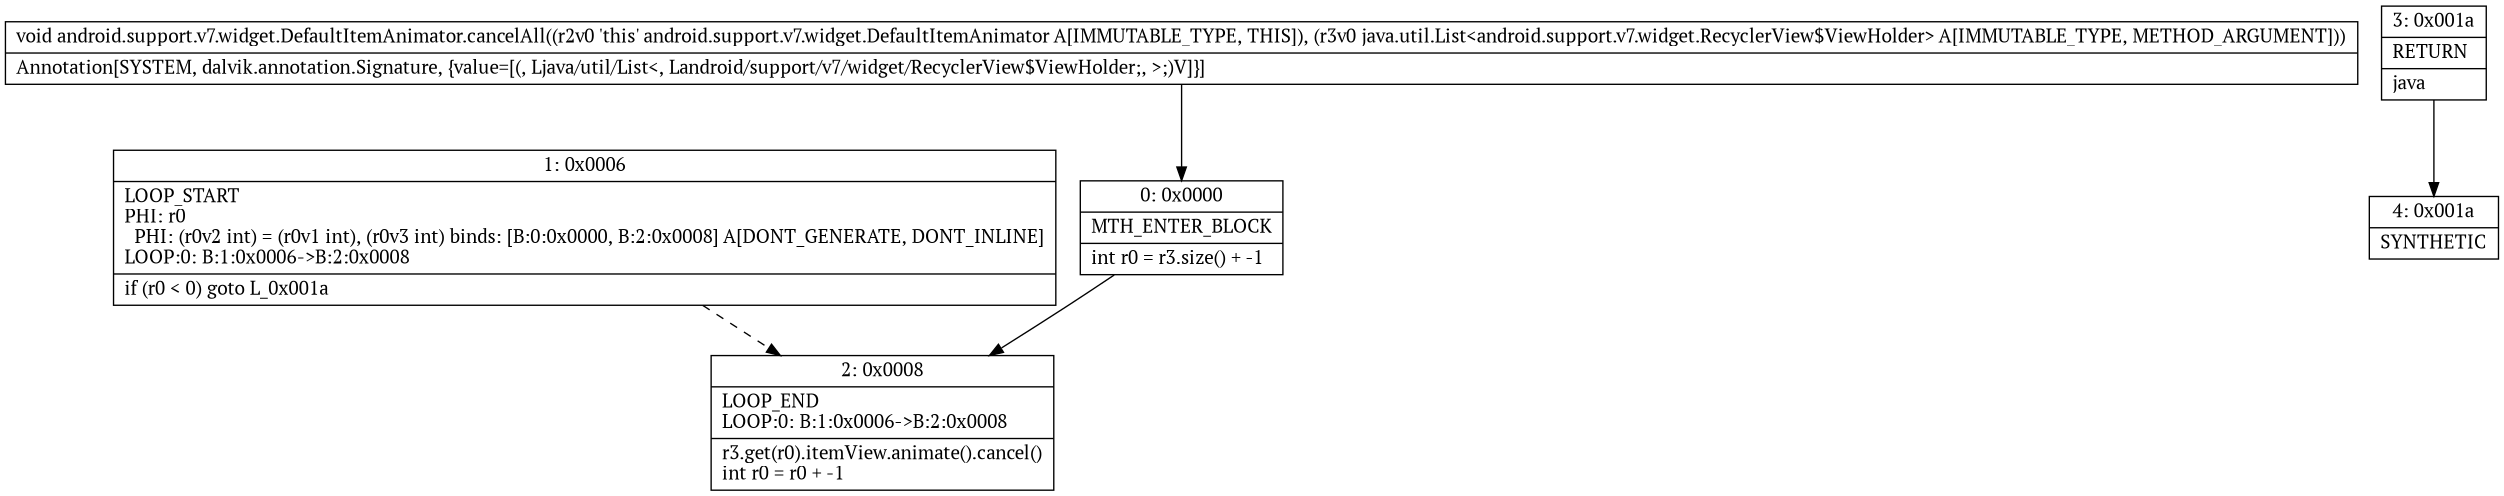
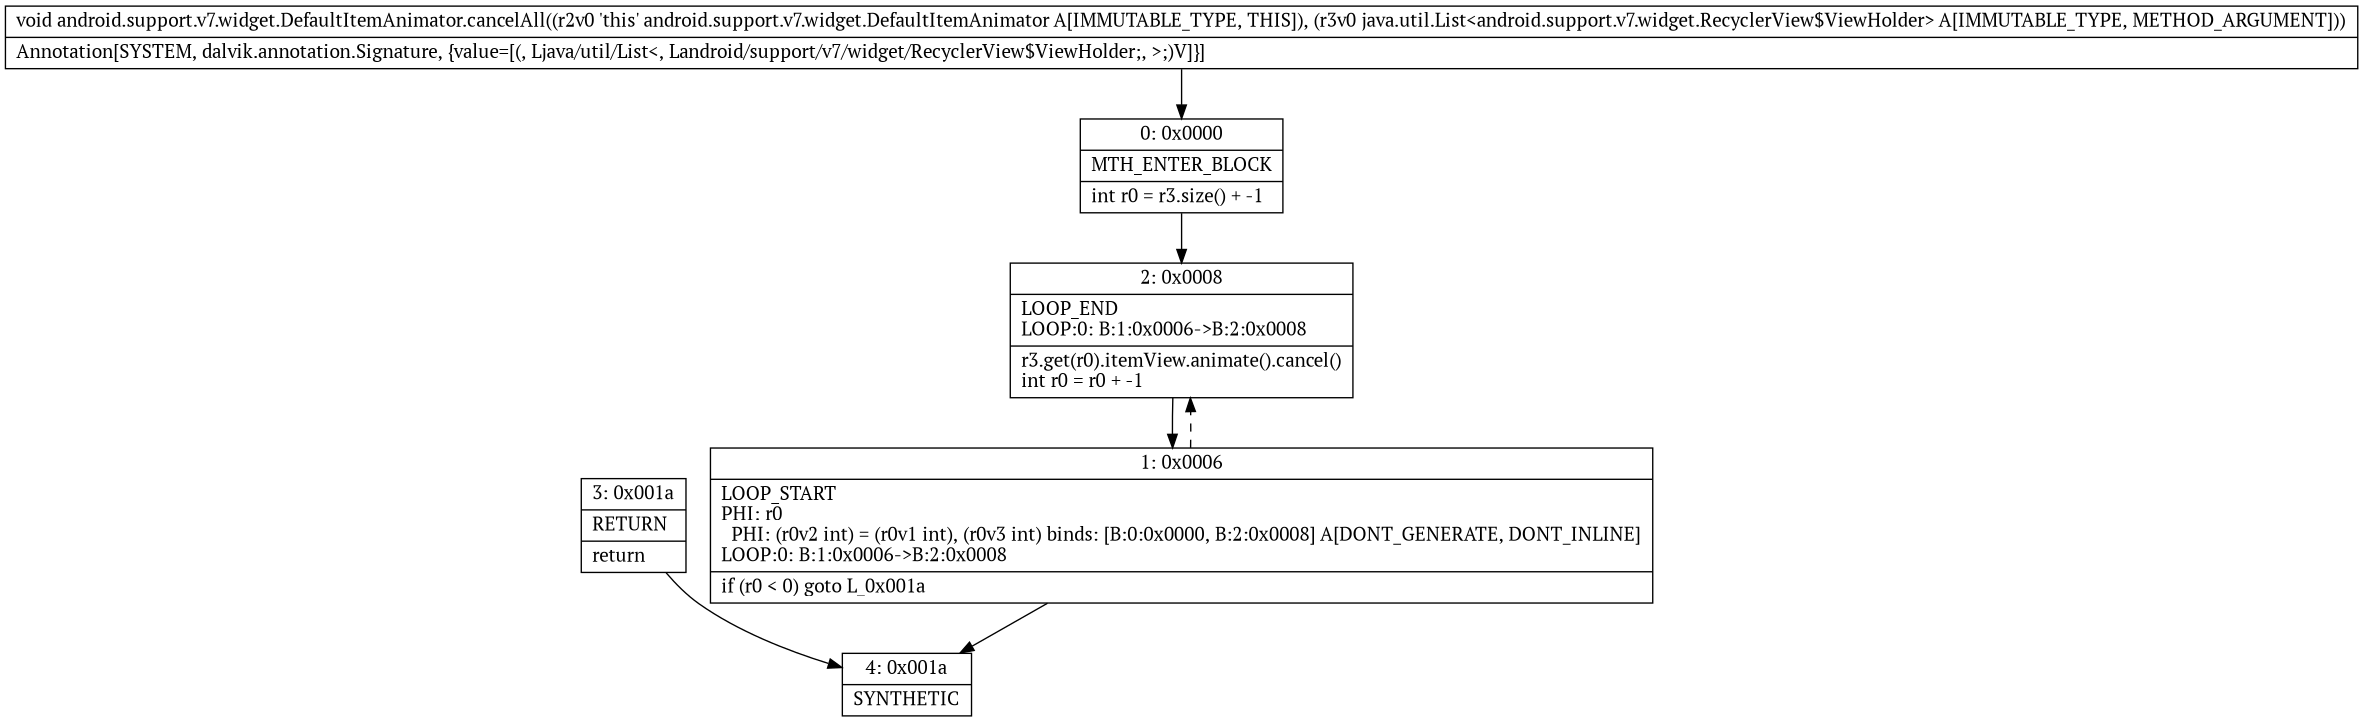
  digraph {
    fontname="PT Serif"
    node [fontname="PT Serif" shape=record]
    edge [fontname="PT Serif"]
    n1 [label="{0\:\ 0x0000|MTH_ENTER_BLOCK\l|int r0 = r3.size() + \-1\l}"]
    n2 [label="{2\:\ 0x0008|LOOP_END\lLOOP:0: B:1:0x0006\-\>B:2:0x0008\l|r3.get(r0).itemView.animate().cancel()\lint r0 = r0 + \-1\l}"]
    n3 [label="{1\:\ 0x0006|LOOP_START\lPHI: r0 \l  PHI: (r0v2 int) = (r0v1 int), (r0v3 int) binds: [B:0:0x0000, B:2:0x0008] A[DONT_GENERATE, DONT_INLINE]\lLOOP:0: B:1:0x0006\-\>B:2:0x0008\l|if (r0 \< 0) goto L_0x001a\l}"]
    n4 [label="{4\:\ 0x001a|SYNTHETIC\l}"]
-   n5 [label="{3\:\ 0x001a|RETURN\l|java\l}"]
+   n5 [label="{3\:\ 0x001a|RETURN\l|return\l}"]
    n6 [label="{void android.support.v7.widget.DefaultItemAnimator.cancelAll((r2v0 'this' android.support.v7.widget.DefaultItemAnimator A[IMMUTABLE_TYPE, THIS]), (r3v0 java.util.List\<android.support.v7.widget.RecyclerView$ViewHolder\> A[IMMUTABLE_TYPE, METHOD_ARGUMENT]))  | Annotation[SYSTEM, dalvik.annotation.Signature, \{value=[(, Ljava\/util\/List\<, Landroid\/support\/v7\/widget\/RecyclerView$ViewHolder;, \>;)V]\}]\l}"]
    n1 -> n2
+   n2 -> n3
    n3 -> n2 [style=dashed]
+   n3 -> n4
    n5 -> n4
    n6 -> n1
  }
